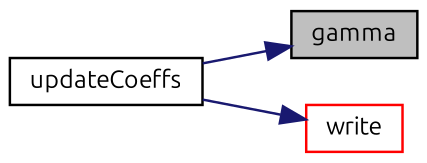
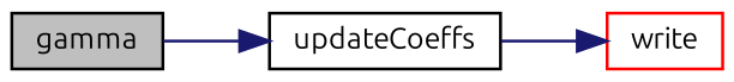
  digraph {
    fontname=Ubuntu
    rankdir=LR
    node [color=black fontname=Ubuntu fontsize=10 shape=record]
    edge [color=midnightblue fontname=Ubuntu fontsize=10 labelfontname=Helvetica labelfontsize=10 style=solid]
    n1 [fillcolor=grey75 fontcolor=black height=0.2 label=gamma style=filled width=0.4]
    n2 [height=0.2 label=updateCoeffs width=0.4]
    n3 [color=red height=0.2 label=write width=0.4]
-   n2 -> n1
+   n1 -> n2
    n2 -> n3
  }
